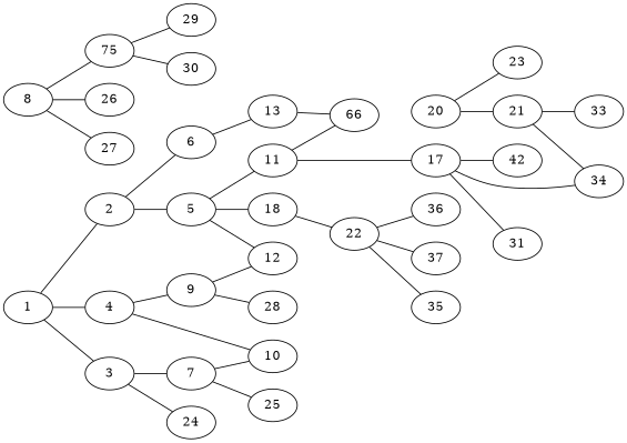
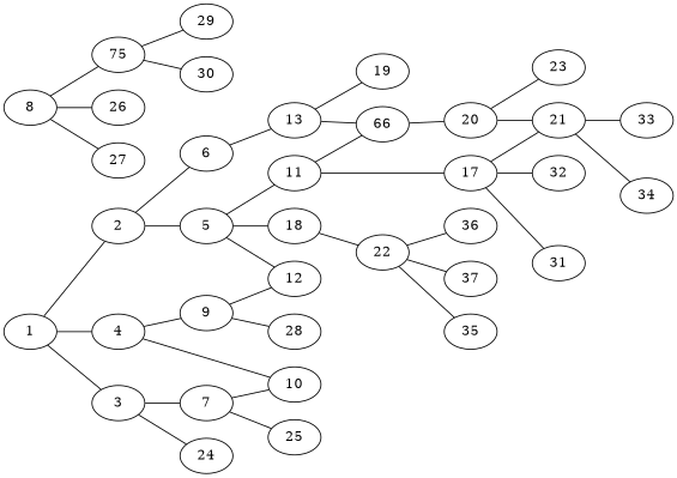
  graph {
    rankdir=LR
    node [chem=C]
    edge [valence=1]
    1
    2
    3
    4
    5
    6 [chem=O]
    7
    24 [chem=H]
    9
    10 [chem=O]
    11
    12
    18 [chem=O]
    13
    25 [chem=H]
    n16 [label=75]
    8
    26 [chem=H]
    27 [chem=H]
    28 [chem=H]
    n21 [label=66]
    17
+   19 [chem=O]
    29 [chem=H]
    30 [chem=H]
    20
    21
    31 [chem=H]
-   32 [chem=H label=42]
+   32 [chem=H]
    22
    23 [chem=O]
    33 [chem=H]
    34 [chem=H]
    35 [chem=H]
    36 [chem=H]
    37 [chem=H]
    1 -- 2 [valence=2]
    1 -- 3
    1 -- 4
    2 -- 5
    2 -- 6
    3 -- 7
    3 -- 24
    4 -- 9 [valence=2]
    4 -- 10
    5 -- 11
    5 -- 12 [valence=2]
    5 -- 18
    6 -- 13
    7 -- 10
    7 -- 25
    9 -- 12
    9 -- 28
    11 -- n21 [valence=2]
    11 -- 17
    18 -- 22
    13 -- n21
+   13 -- 19 [valence=2]
    n16 -- 29
    n16 -- 30
    8 -- n16
    8 -- 26
    8 -- 27
-   17 -- 34
+   n21 -- 20
+   17 -- 21
    17 -- 31
    17 -- 32
    20 -- 21
    20 -- 23 [valence=2]
    21 -- 33
    21 -- 34
    22 -- 35
    22 -- 36
    22 -- 37
  }
